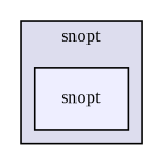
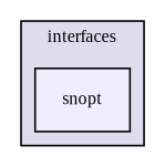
  digraph {
    compound=true
    fontname="Liberation Serif"
    n1 [fillcolor="#eeeeff" fontname="Liberation Serif" fontsize=10 label=snopt pencolor=black shape=box style=filled]
    subgraph cluster_1 {
      bgcolor="#ddddee"
      fontsize=10
-     label=snopt
+     label=interfaces
      pencolor=black
      n1
    }
  }
